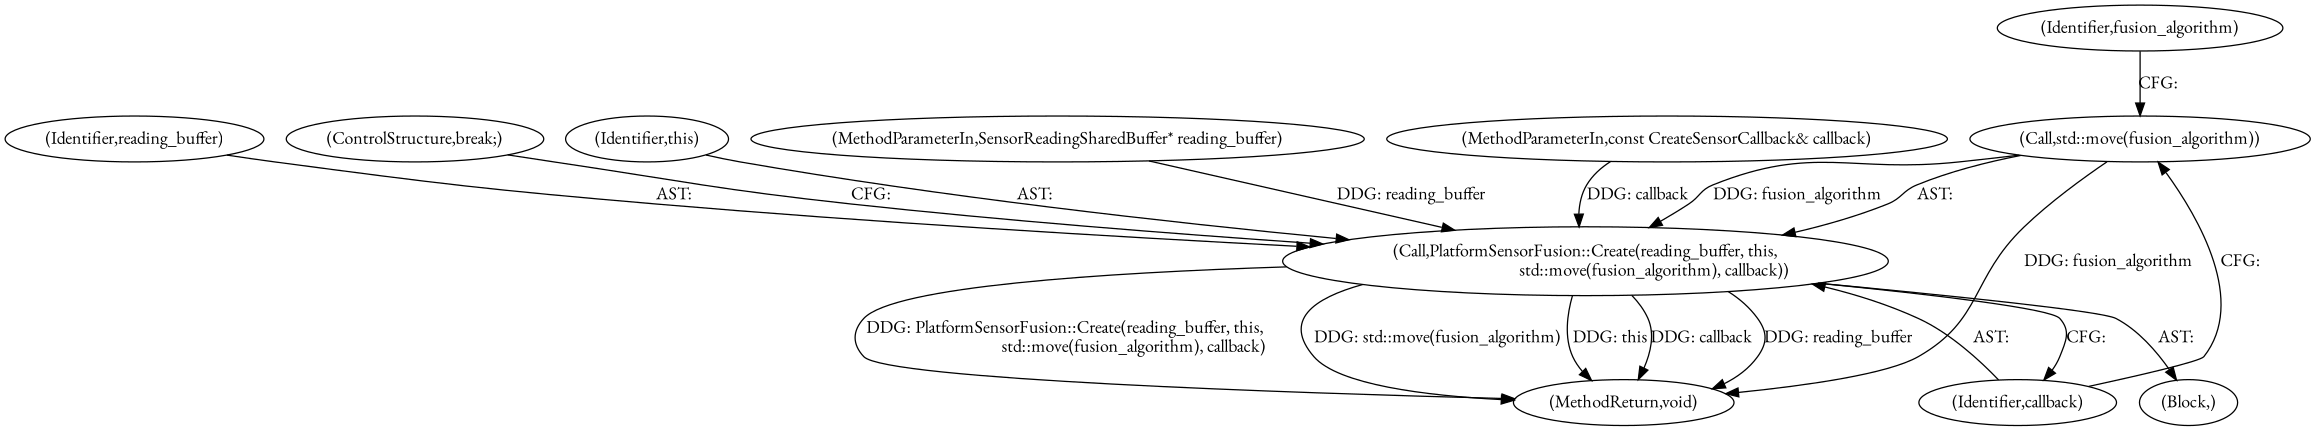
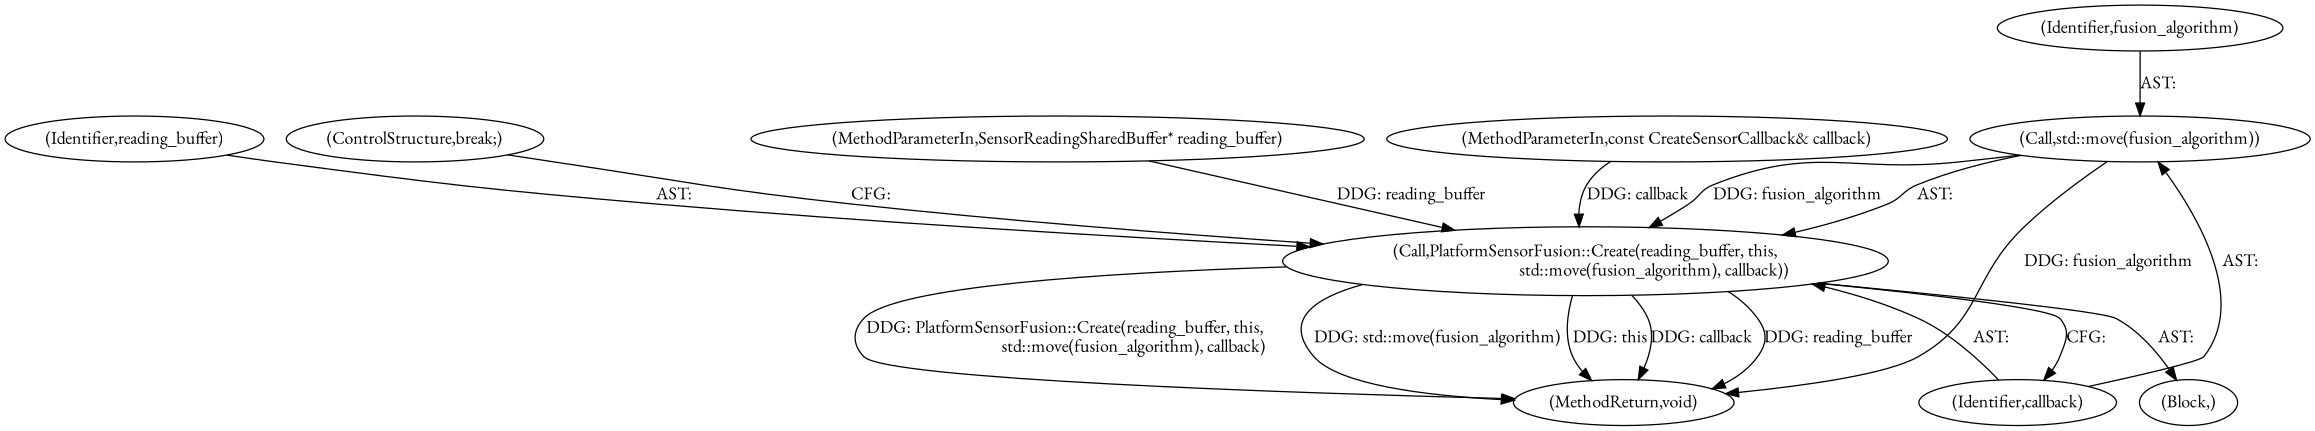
  digraph {
    fontname="EB Garamond"
    node [fontname="EB Garamond"]
    edge [fontname="EB Garamond"]
    n1 [label="(Call,std::move(fusion_algorithm))"]
    n2 [label="(Call,PlatformSensorFusion::Create(reading_buffer, this,\n                                    std::move(fusion_algorithm), callback))"]
    n3 [label="(MethodReturn,void)"]
    n4 [label="(Identifier,callback)"]
    n5 [label="(Block,)"]
    n6 [label="(Identifier,fusion_algorithm)"]
    n7 [label="(MethodParameterIn,const CreateSensorCallback& callback)"]
    n8 [label="(Identifier,reading_buffer)"]
    n9 [label="(ControlStructure,break;)"]
-   n10 [label="(Identifier,this)"]
    n11 [label="(MethodParameterIn,SensorReadingSharedBuffer* reading_buffer)"]
    n1 -> n2 [label="AST: "]
    n1 -> n2 [label="DDG: fusion_algorithm"]
    n1 -> n3 [label="DDG: fusion_algorithm"]
    n2 -> n3 [label="DDG: this"]
    n2 -> n3 [label="DDG: callback"]
    n2 -> n3 [label="DDG: reading_buffer"]
    n2 -> n3 [label="DDG: PlatformSensorFusion::Create(reading_buffer, this,\n                                    std::move(fusion_algorithm), callback)"]
    n2 -> n3 [label="DDG: std::move(fusion_algorithm)"]
    n2 -> n4 [label="CFG: "]
    n2 -> n5 [label="AST: "]
-   n4 -> n1 [label="CFG: "]
+   n4 -> n1 [label="AST: "]
    n4 -> n2 [label="AST: "]
-   n6 -> n1 [label="CFG: "]
+   n6 -> n1 [label="AST: "]
    n7 -> n2 [label="DDG: callback"]
    n8 -> n2 [label="AST: "]
    n9 -> n2 [label="CFG: "]
-   n10 -> n2 [label="AST: "]
    n11 -> n2 [label="DDG: reading_buffer"]
  }
